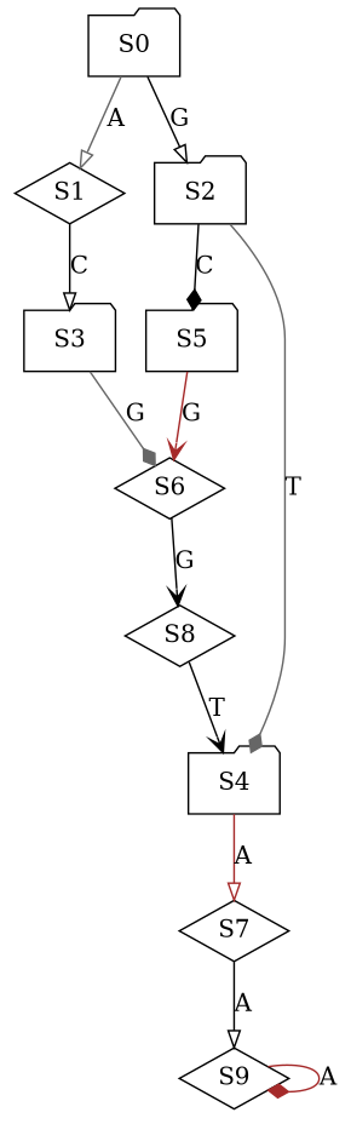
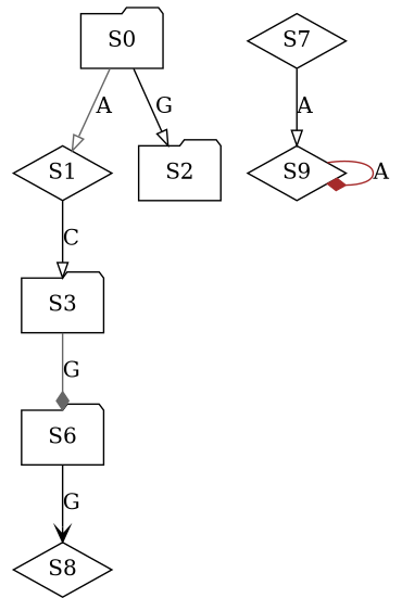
  strict digraph {
    node [shape=folder]
    edge [arrowhead=onormal color=black]
    S0
    S1 [shape=diamond]
    S2
    S3
-   S4
-   S5
-   S6 [shape=diamond]
+   S6
    S7 [shape=diamond]
    S8 [shape=diamond]
    S9 [shape=diamond]
    S0 -> S1 [color=gray40 label=A]
    S0 -> S2 [label=G]
    S1 -> S3 [label=C]
-   S2 -> S4 [arrowhead=diamond color=gray40 label=T]
-   S2 -> S5 [arrowhead=diamond label=C]
    S3 -> S6 [arrowhead=diamond color=gray40 label=G]
-   S4 -> S7 [color=brown label=A]
-   S5 -> S6 [arrowhead=vee color=brown label=G]
    S6 -> S8 [arrowhead=vee label=G]
    S7 -> S9 [label=A]
-   S8 -> S4 [arrowhead=vee label=T]
    S9 -> S9 [arrowhead=diamond color=brown label=A]
  }
